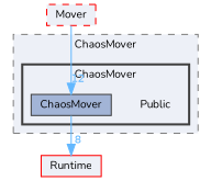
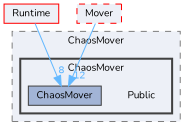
  digraph {
    compound=true
    fontname=Nunito
    node [fontname=Nunito fontsize=10 shape=box color=red fillcolor="#edf0f7" style=filled]
    edge [color=steelblue1 fontcolor=steelblue1 fontname=Nunito fontsize=10 labeldistance=1.5 labelfontname=Helvetica labelfontsize=10]
    n1 [height=0.2 label=Public shape=plaintext width=0.4 color="" fillcolor="" style=""]
    n2 [color=grey25 fillcolor="#a2b4d6" height=0.2 label=ChaosMover width=0.4]
    n3 [height=0.2 label=Runtime width=0.4]
    n4 [height=0.2 label=Mover style="filled,dashed" width=0.4]
    subgraph cluster_1 {
      bgcolor="#edf0f7"
      fontsize=10
      label=ChaosMover
      pencolor=grey50
      style="filled,dashed"
      subgraph cluster_2 {
        bgcolor="#edf0f7"
        fontsize=10
        label=ChaosMover
        pencolor=grey25
        style="filled,bold"
        n1
        n2
      }
    }
-   n2 -> n3 [headlabel=8]
+   n3 -> n2 [headlabel=8]
    n4 -> n2 [headlabel=12]
  }
